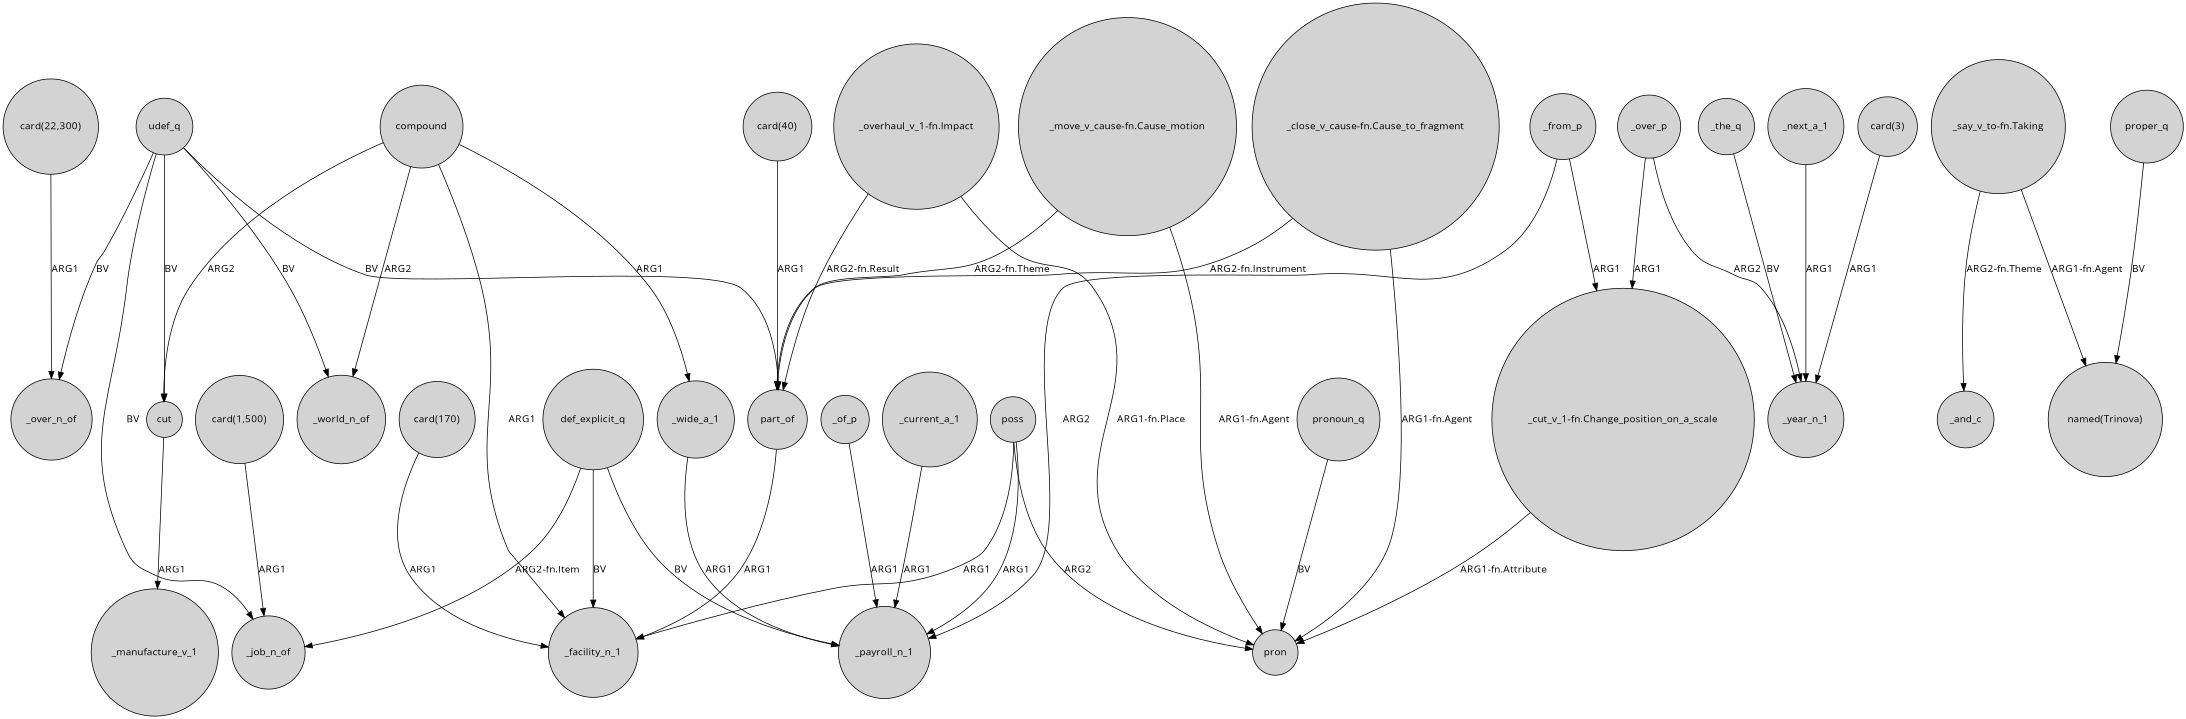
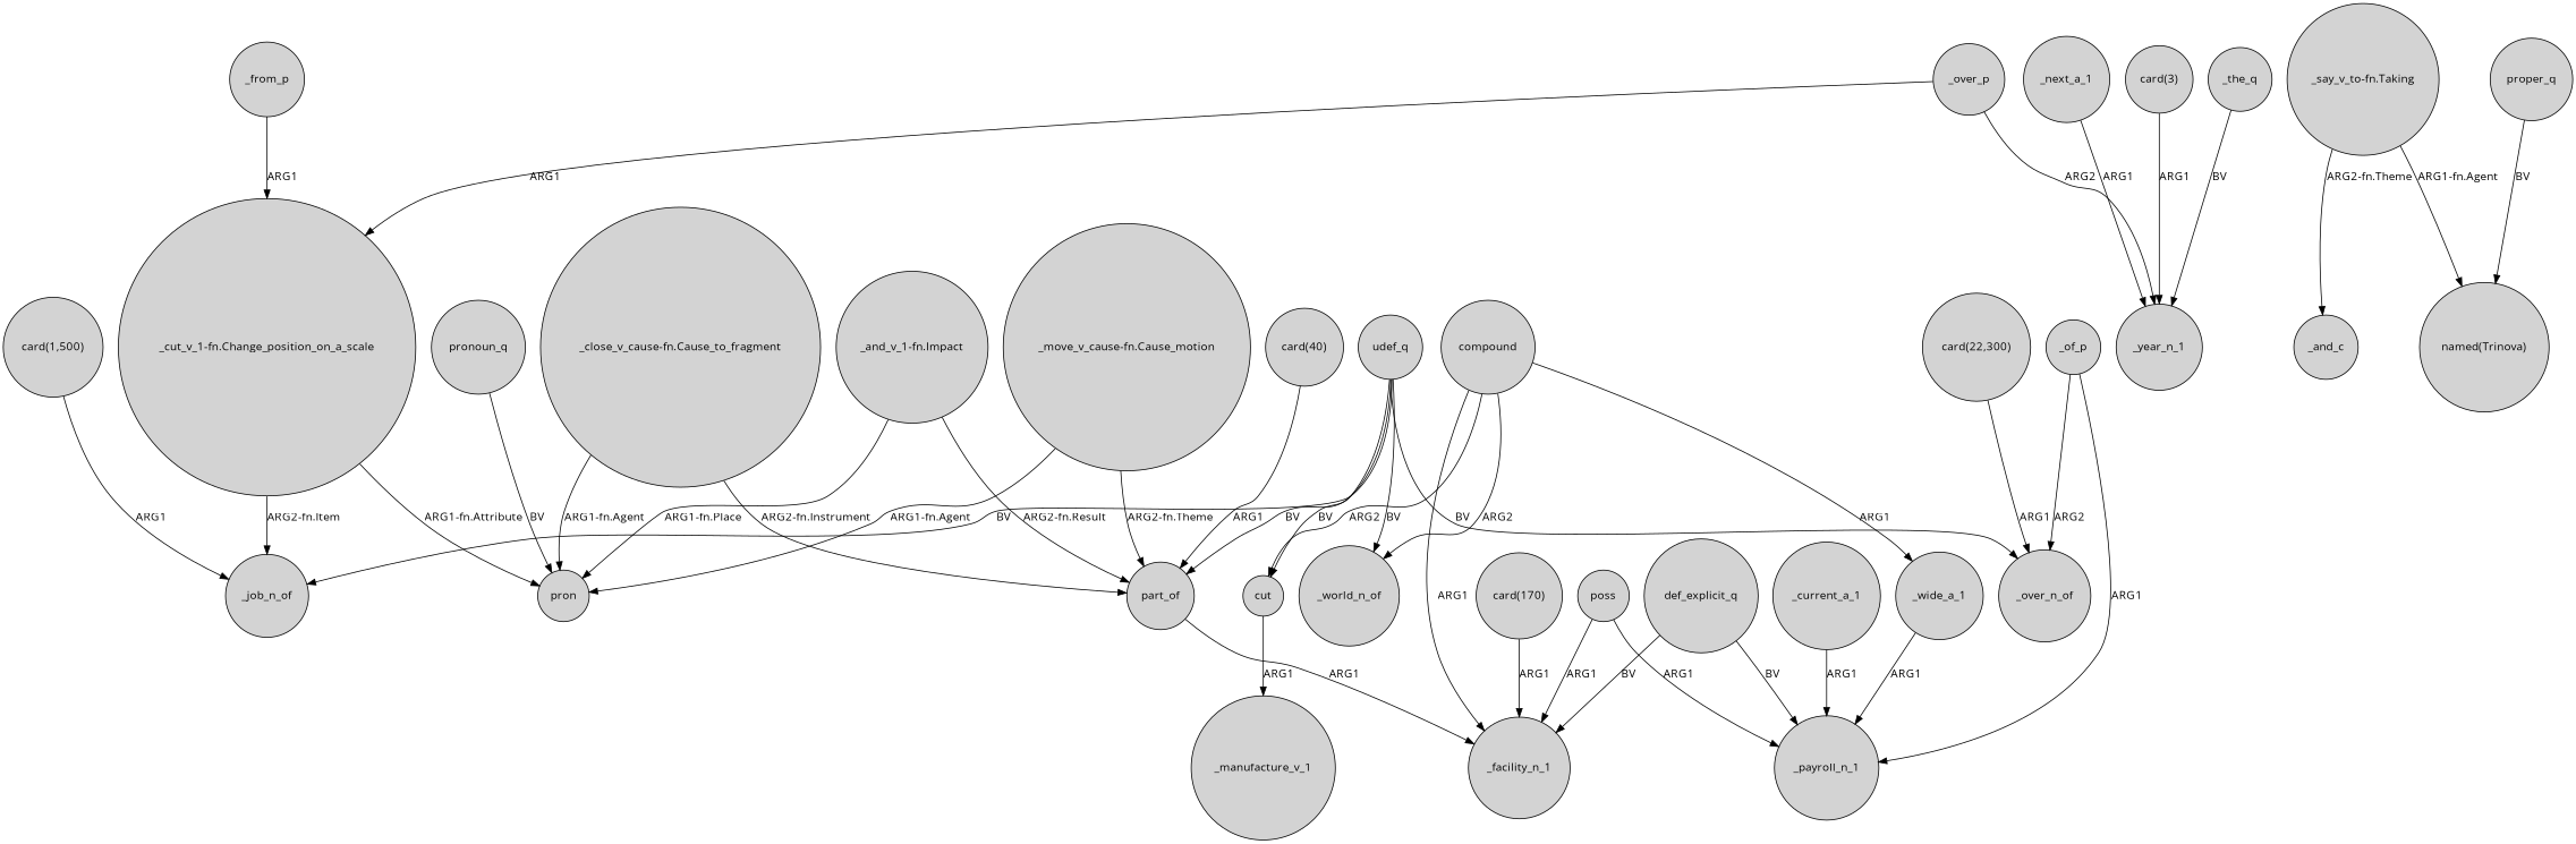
  digraph {
    fontname="Open Sans"
    node [fontname="Open Sans" shape=circle style=filled]
    edge [fontname="Open Sans"]
    udef_q
    _job_n_of
    _world_n_of
    part_of
    n5 [label=cut]
    n6 [label=_over_n_of]
    _facility_n_1
    _manufacture_v_1
    "card(1,500)"
    "card(170)"
    "_say_v_to-fn.Taking"
    _and_c
    "named(Trinova)"
    compound
    _wide_a_1
    _payroll_n_1
-   "_overhaul_v_1-fn.Impact"
+   "_overhaul_v_1-fn.Impact" [label="_and_v_1-fn.Impact"]
    pron
    proper_q
    def_explicit_q
    "card(3)"
    _year_n_1
    "card(22,300)"
    pronoun_q
    "_close_v_cause-fn.Cause_to_fragment"
    poss
    "card(40)"
    "_cut_v_1-fn.Change_position_on_a_scale"
    _the_q
    _of_p
    _current_a_1
    "_move_v_cause-fn.Cause_motion"
    _from_p
    _over_p
    _next_a_1
    udef_q -> _job_n_of [label=BV]
    udef_q -> _world_n_of [label=BV]
    udef_q -> part_of [label=BV]
    udef_q -> n5 [label=BV]
    udef_q -> n6 [label=BV]
    part_of -> _facility_n_1 [label=ARG1]
    n5 -> _manufacture_v_1 [label=ARG1]
    "card(1,500)" -> _job_n_of [label=ARG1]
    "card(170)" -> _facility_n_1 [label=ARG1]
    "_say_v_to-fn.Taking" -> _and_c [label="ARG2-fn.Theme"]
    "_say_v_to-fn.Taking" -> "named(Trinova)" [label="ARG1-fn.Agent"]
    compound -> _world_n_of [label=ARG2]
    compound -> n5 [label=ARG2]
    compound -> _facility_n_1 [label=ARG1]
    compound -> _wide_a_1 [label=ARG1]
    _wide_a_1 -> _payroll_n_1 [label=ARG1]
    "_overhaul_v_1-fn.Impact" -> part_of [label="ARG2-fn.Result"]
    "_overhaul_v_1-fn.Impact" -> pron [label="ARG1-fn.Place"]
    proper_q -> "named(Trinova)" [label=BV]
    def_explicit_q -> _facility_n_1 [label=BV]
    def_explicit_q -> _payroll_n_1 [label=BV]
    "card(3)" -> _year_n_1 [label=ARG1]
    "card(22,300)" -> n6 [label=ARG1]
    pronoun_q -> pron [label=BV]
    "_close_v_cause-fn.Cause_to_fragment" -> part_of [label="ARG2-fn.Instrument"]
    "_close_v_cause-fn.Cause_to_fragment" -> pron [label="ARG1-fn.Agent"]
    poss -> _facility_n_1 [label=ARG1]
    poss -> _payroll_n_1 [label=ARG1]
-   poss -> pron [label=ARG2]
    "card(40)" -> part_of [label=ARG1]
-   def_explicit_q -> _job_n_of [label="ARG2-fn.Item"]
+   "_cut_v_1-fn.Change_position_on_a_scale" -> _job_n_of [label="ARG2-fn.Item"]
    "_cut_v_1-fn.Change_position_on_a_scale" -> pron [label="ARG1-fn.Attribute"]
    _the_q -> _year_n_1 [label=BV]
+   _of_p -> n6 [label=ARG2]
    _of_p -> _payroll_n_1 [label=ARG1]
    _current_a_1 -> _payroll_n_1 [label=ARG1]
    "_move_v_cause-fn.Cause_motion" -> part_of [label="ARG2-fn.Theme"]
    "_move_v_cause-fn.Cause_motion" -> pron [label="ARG1-fn.Agent"]
-   _from_p -> _payroll_n_1 [label=ARG2]
    _from_p -> "_cut_v_1-fn.Change_position_on_a_scale" [label=ARG1]
    _over_p -> _year_n_1 [label=ARG2]
    _over_p -> "_cut_v_1-fn.Change_position_on_a_scale" [label=ARG1]
    _next_a_1 -> _year_n_1 [label=ARG1]
  }
